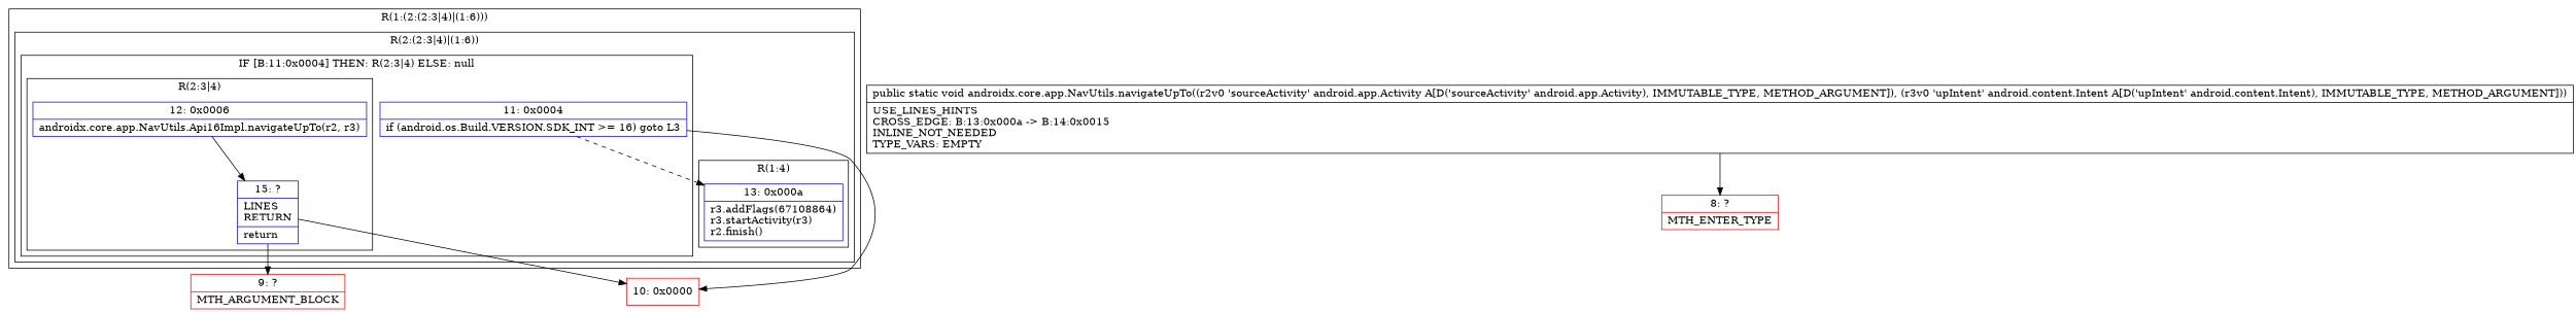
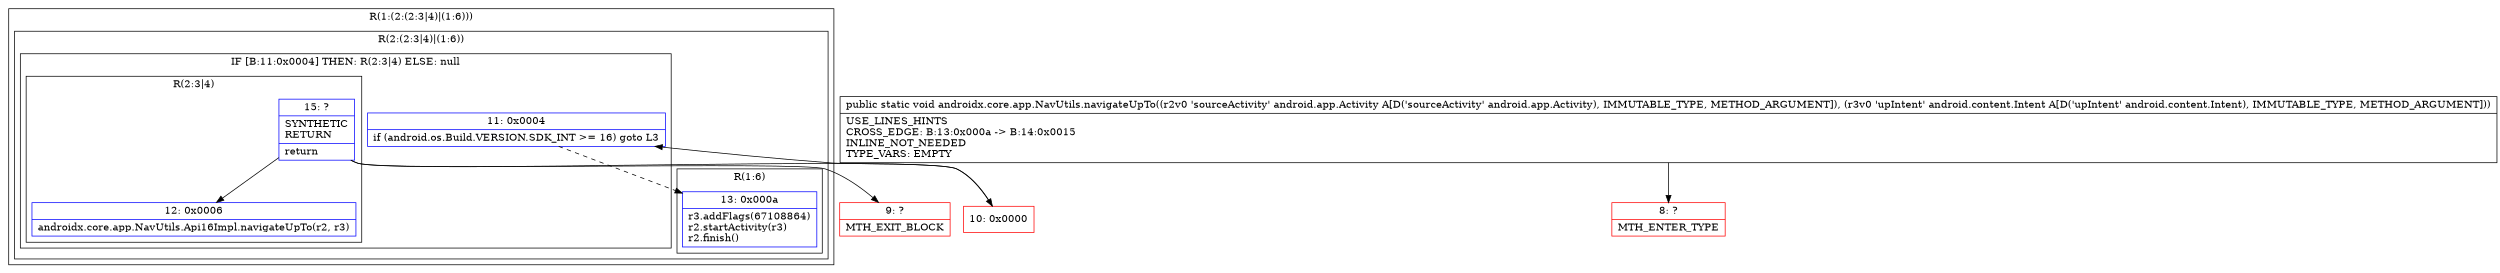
  digraph {
    node [color=blue shape=record]
    n1 [label="{12\:\ 0x0006|androidx.core.app.NavUtils.Api16Impl.navigateUpTo(r2, r3)\l}"]
-   n2 [label="{15\:\ ?|LINES\lRETURN\l|return\l}"]
+   n2 [label="{15\:\ ?|SYNTHETIC\lRETURN\l|return\l}"]
    n3 [label="{11\:\ 0x0004|if (android.os.Build.VERSION.SDK_INT \>= 16) goto L3\l}"]
-   n4 [label="{13\:\ 0x000a|r3.addFlags(67108864)\lr3.startActivity(r3)\lr2.finish()\l}"]
-   n5 [color=red label="{9\:\ ?|MTH_ARGUMENT_BLOCK\l}"]
+   n4 [label="{13\:\ 0x000a|r3.addFlags(67108864)\lr2.startActivity(r3)\lr2.finish()\l}"]
+   n5 [color=red label="{9\:\ ?|MTH_EXIT_BLOCK\l}"]
    n6 [color=red label="{10\:\ 0x0000}"]
    n7 [color=red label="{8\:\ ?|MTH_ENTER_TYPE\l}"]
    n8 [label="{public static void androidx.core.app.NavUtils.navigateUpTo((r2v0 'sourceActivity' android.app.Activity A[D('sourceActivity' android.app.Activity), IMMUTABLE_TYPE, METHOD_ARGUMENT]), (r3v0 'upIntent' android.content.Intent A[D('upIntent' android.content.Intent), IMMUTABLE_TYPE, METHOD_ARGUMENT]))  | USE_LINES_HINTS\lCROSS_EDGE: B:13:0x000a \-\> B:14:0x0015\lINLINE_NOT_NEEDED\lTYPE_VARS: EMPTY\l}" color=""]
    subgraph cluster_1 {
      label="R(1:(2:(2:3|4)|(1:6)))"
      subgraph cluster_2 {
        label="R(2:(2:3|4)|(1:6))"
        subgraph cluster_3 {
          label="IF [B:11:0x0004] THEN: R(2:3|4) ELSE: null"
          n3
          subgraph cluster_4 {
            label="R(2:3|4)"
            n1
            n2
          }
        }
        subgraph cluster_5 {
-         label="R(1:4)"
+         label="R(1:6)"
          n4
        }
      }
    }
-   n1 -> n2
+   n2 -> n1
    n2 -> n5
    n2 -> n6
    n3 -> n4 [style=dashed]
-   n3 -> n6
+   n6 -> n3
    n8 -> n7
  }
